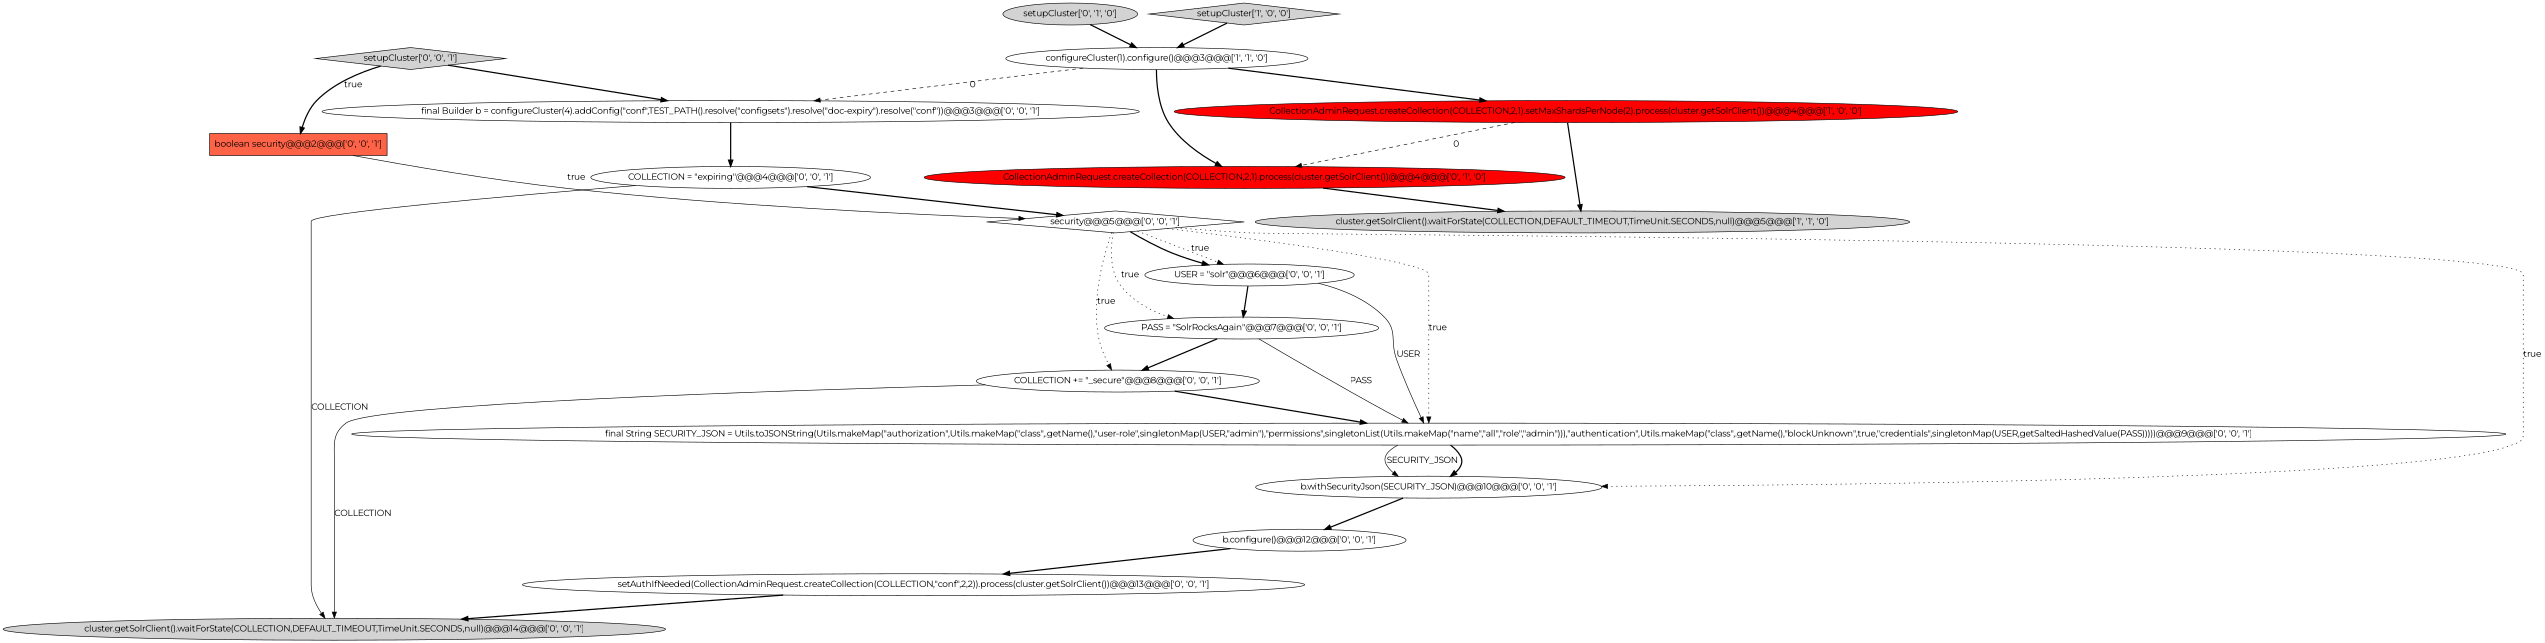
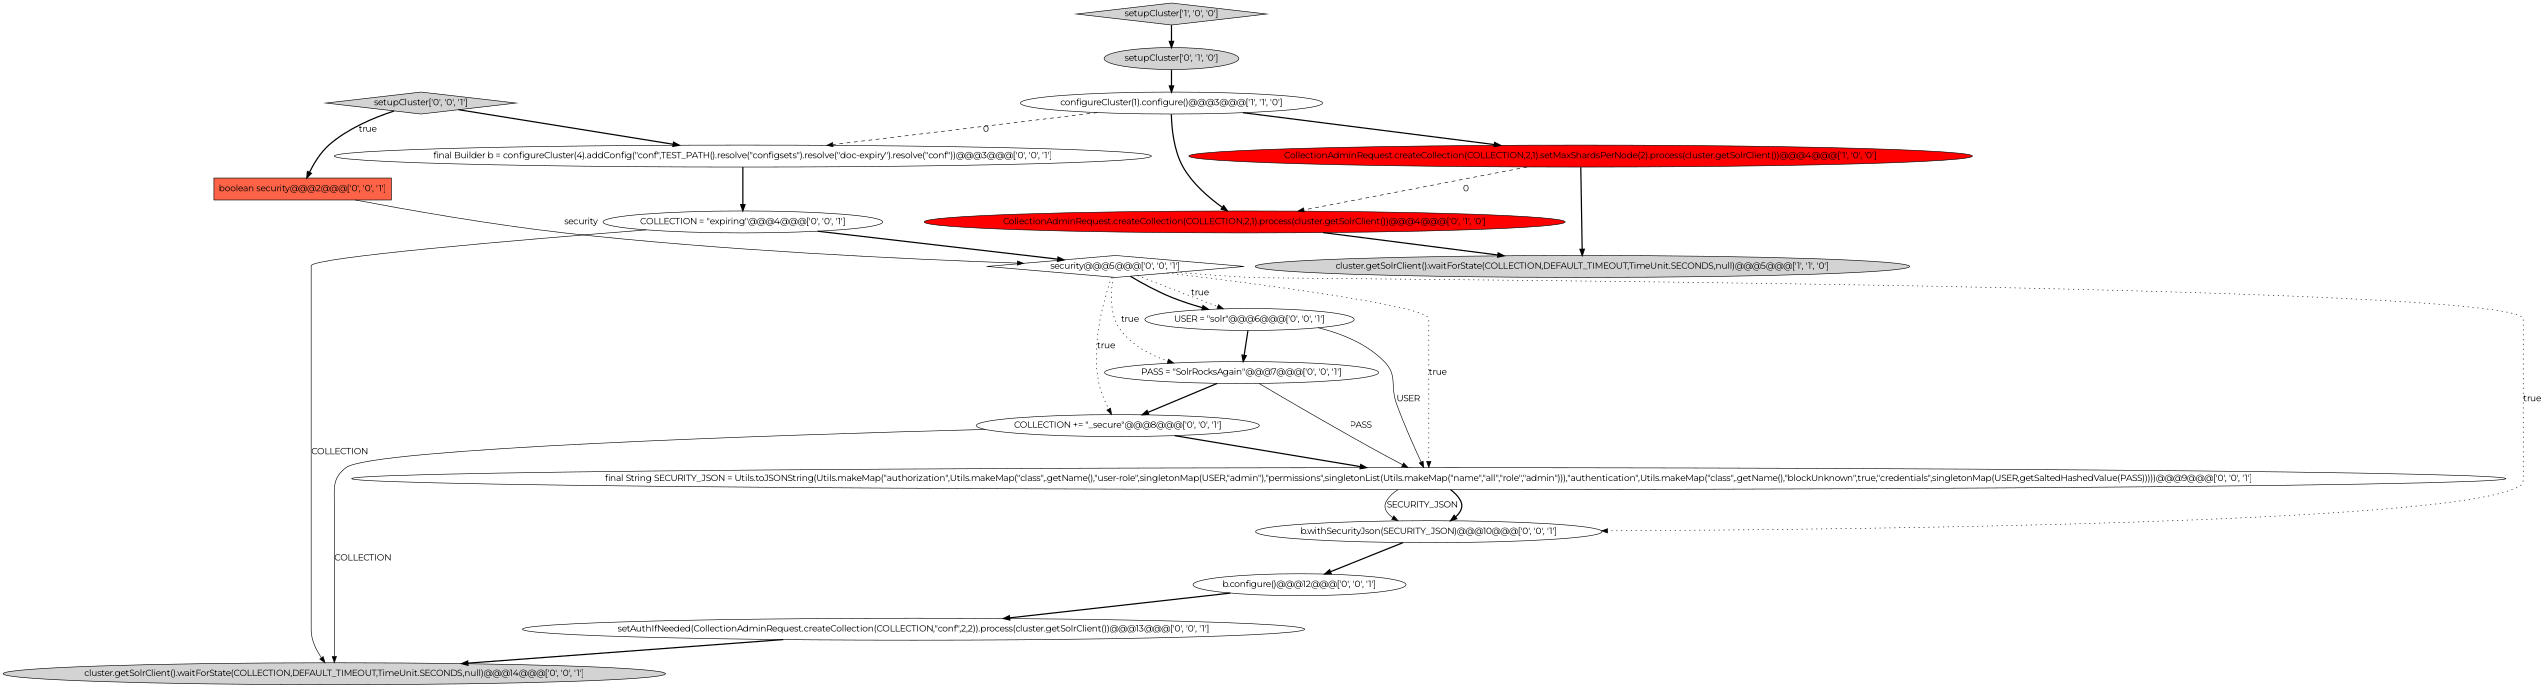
  digraph {
    fontname=Montserrat
    node [fillcolor=white fontname=Montserrat shape=ellipse style=filled]
    edge [fontname=Montserrat style=bold]
    n1 [label="COLLECTION = \"expiring\"@@@4@@@['0', '0', '1']"]
    n2 [fillcolor=lightgray label="cluster.getSolrClient().waitForState(COLLECTION,DEFAULT_TIMEOUT,TimeUnit.SECONDS,null)@@@14@@@['0', '0', '1']"]
    n3 [label="security@@@5@@@['0', '0', '1']" shape=diamond]
    n4 [label="final String SECURITY_JSON = Utils.toJSONString(Utils.makeMap(\"authorization\",Utils.makeMap(\"class\",.getName(),\"user-role\",singletonMap(USER,\"admin\"),\"permissions\",singletonList(Utils.makeMap(\"name\",\"all\",\"role\",\"admin\"))),\"authentication\",Utils.makeMap(\"class\",.getName(),\"blockUnknown\",true,\"credentials\",singletonMap(USER,getSaltedHashedValue(PASS)))))@@@9@@@['0', '0', '1']"]
    n5 [label="b.withSecurityJson(SECURITY_JSON)@@@10@@@['0', '0', '1']"]
    n6 [label="COLLECTION += \"_secure\"@@@8@@@['0', '0', '1']"]
    n7 [label="PASS = \"SolrRocksAgain\"@@@7@@@['0', '0', '1']"]
    n8 [label="USER = \"solr\"@@@6@@@['0', '0', '1']"]
    n9 [fillcolor=lightgray label="cluster.getSolrClient().waitForState(COLLECTION,DEFAULT_TIMEOUT,TimeUnit.SECONDS,null)@@@5@@@['1', '1', '0']"]
    n10 [fillcolor=red label="CollectionAdminRequest.createCollection(COLLECTION,2,1).process(cluster.getSolrClient())@@@4@@@['0', '1', '0']"]
    n11 [label="b.configure()@@@12@@@['0', '0', '1']"]
    n12 [fillcolor=red label="CollectionAdminRequest.createCollection(COLLECTION,2,1).setMaxShardsPerNode(2).process(cluster.getSolrClient())@@@4@@@['1', '0', '0']"]
    n13 [fillcolor=lightgray label="setupCluster['0', '1', '0']"]
    n14 [label="configureCluster(1).configure()@@@3@@@['1', '1', '0']"]
    n15 [label="final Builder b = configureCluster(4).addConfig(\"conf\",TEST_PATH().resolve(\"configsets\").resolve(\"doc-expiry\").resolve(\"conf\"))@@@3@@@['0', '0', '1']"]
    n16 [label="setAuthIfNeeded(CollectionAdminRequest.createCollection(COLLECTION,\"conf\",2,2)).process(cluster.getSolrClient())@@@13@@@['0', '0', '1']"]
    n17 [fillcolor=tomato label="boolean security@@@2@@@['0', '0', '1']" shape=box]
    n18 [fillcolor=lightgray label="setupCluster['0', '0', '1']" shape=diamond]
    n19 [fillcolor=lightgray label="setupCluster['1', '0', '0']" shape=diamond]
    n1 -> n2 [label=COLLECTION style=solid]
    n1 -> n3
    n3 -> n4 [label=true style=dotted]
    n3 -> n5 [label=true style=dotted]
    n3 -> n6 [label=true style=dotted]
    n3 -> n7 [label=true style=dotted]
    n3 -> n8 [label=true style=dotted]
    n3 -> n8
    n4 -> n5
    n4 -> n5 [label=SECURITY_JSON style=solid]
    n5 -> n11
    n6 -> n2 [label=COLLECTION style=solid]
    n6 -> n4
    n7 -> n4 [label=PASS style=solid]
    n7 -> n6
    n8 -> n4 [label=USER style=solid]
    n8 -> n7
    n10 -> n9
    n11 -> n16
    n12 -> n9
    n12 -> n10 [label=0 style=dashed]
    n13 -> n14
    n14 -> n10
    n14 -> n12
    n14 -> n15 [label=0 style=dashed]
    n15 -> n1
    n16 -> n2
-   n17 -> n3 [label=true style=solid]
+   n17 -> n3 [label=security style=solid]
    n18 -> n15
    n18 -> n17 [label=true]
-   n19 -> n14
+   n19 -> n13
  }
